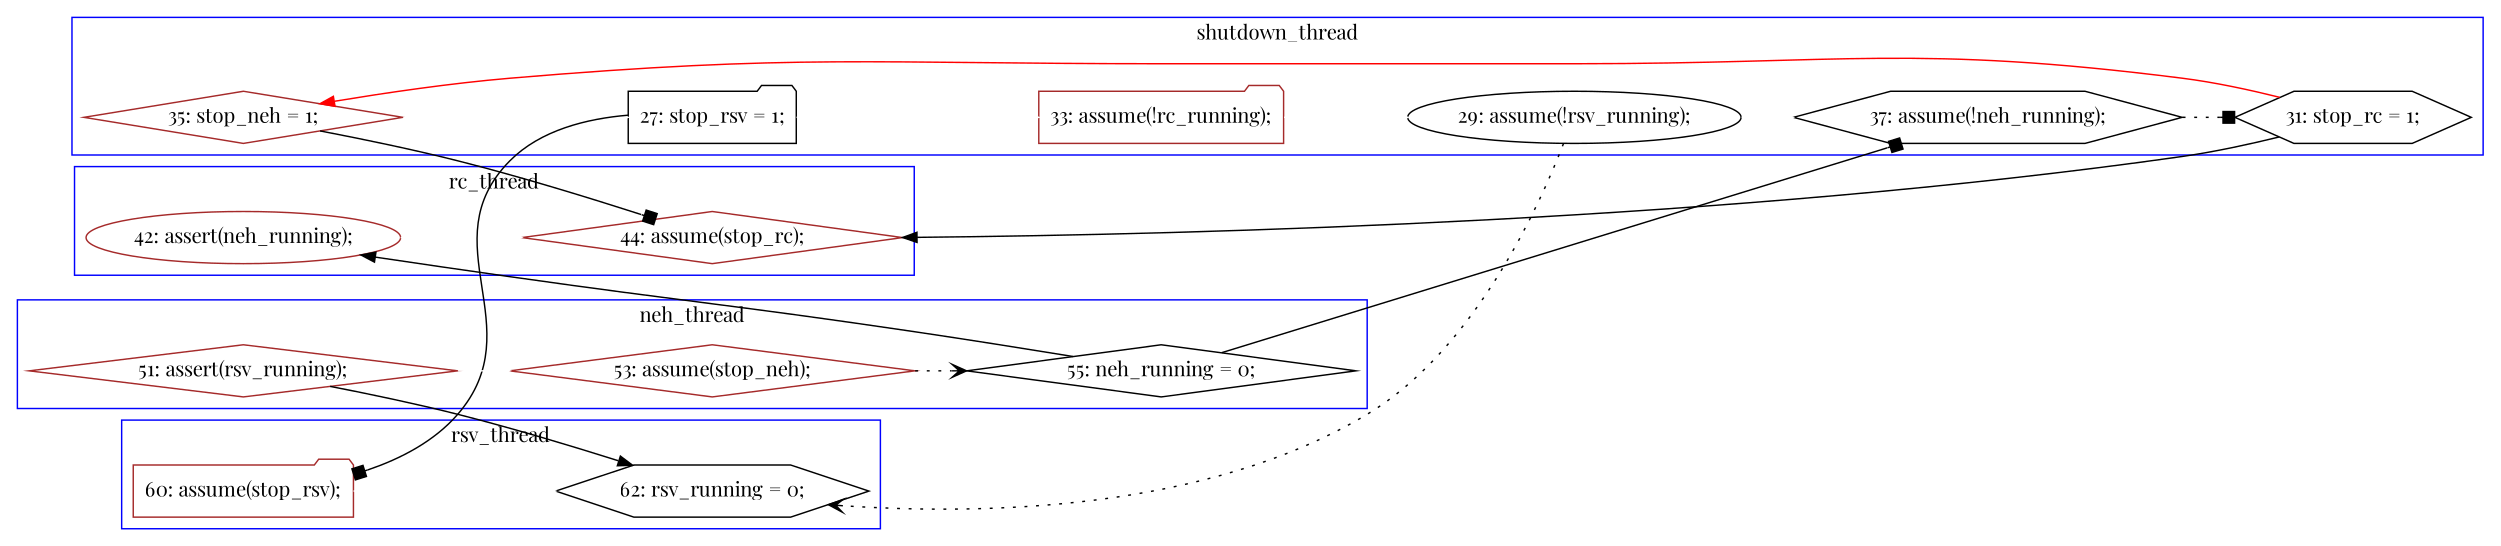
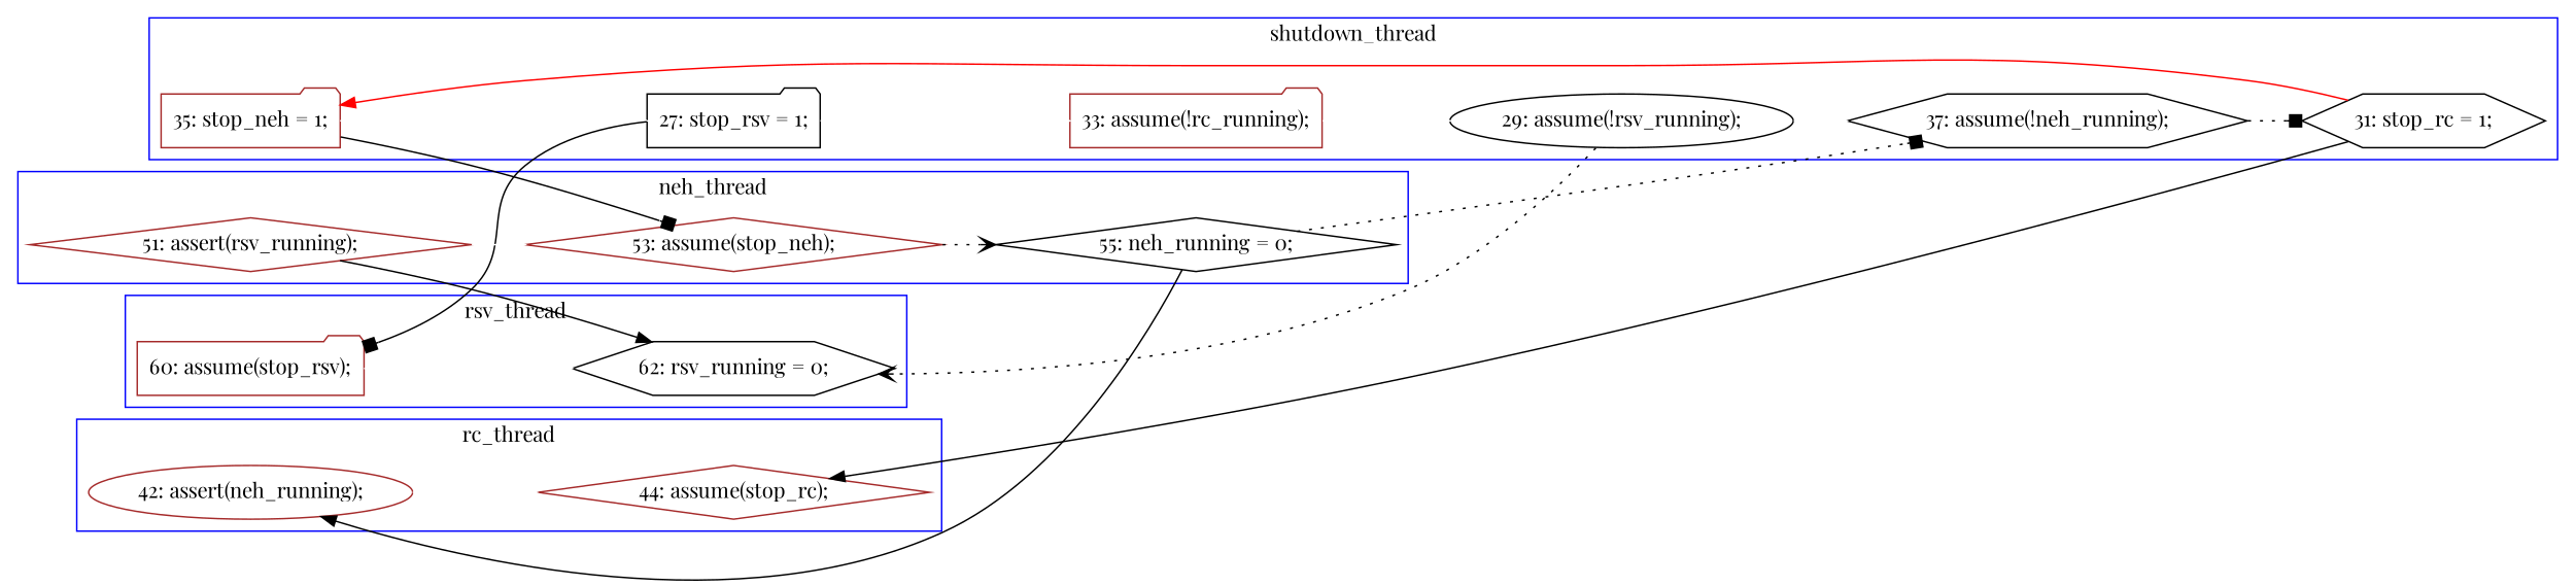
  digraph {
    fontname="Playfair Display"
    rankdir=LR
    node [color=brown fontname="Playfair Display" shape=diamond]
    edge [color=black fontname="Playfair Display" style=solid]
    n1 [label="44: assume(stop_rc);"]
    n2 [label="42: assert(neh_running);" shape=ellipse]
-   n3 [label="35: stop_neh = 1;"]
+   n3 [label="35: stop_neh = 1;" shape=folder]
    n4 [color=black label="27: stop_rsv = 1;" shape=folder]
    n5 [color=black label="29: assume(!rsv_running);" shape=ellipse]
    n6 [color=black label="31: stop_rc = 1;" shape=hexagon]
    n7 [label="33: assume(!rc_running);" shape=folder]
    n8 [color=black label="37: assume(!neh_running);" shape=hexagon]
    n9 [color=black label="62: rsv_running = 0;" shape=hexagon]
    n10 [label="60: assume(stop_rsv);" shape=folder]
    n11 [label="51: assert(rsv_running);"]
    n12 [label="53: assume(stop_neh);"]
    n13 [color=black label="55: neh_running = 0;"]
    subgraph cluster_1 {
      color=blue
      label=rc_thread
      n1
      n2
    }
    subgraph cluster_2 {
      color=blue
      label=shutdown_thread
      n3
      n4
      n5
      n6
      n7
      n8
    }
    subgraph cluster_3 {
      color=blue
      label=rsv_thread
      n9
      n10
    }
    subgraph cluster_4 {
      color=blue
      label=neh_thread
      n11
      n12
      n13
    }
    n2 -> n1 [color=white]
    n3 -> n4 [color=white]
-   n3 -> n1 [arrowhead=box constraint=false]
+   n3 -> n12 [arrowhead=box constraint=false]
    n4 -> n7 [color=white]
    n4 -> n10 [arrowhead=box constraint=false]
    n5 -> n8 [color=white]
    n5 -> n9 [arrowhead=vee constraint=false style=dotted]
    n6 -> n1 [arrowhead=normal constraint=false]
    n6 -> n3 [arrowhead=normal color=red constraint=false]
    n7 -> n5 [color=white]
    n8 -> n6 [arrowhead=box style=dotted]
    n10 -> n9 [color=white]
    n11 -> n9 [arrowhead=normal constraint=false]
    n11 -> n12 [color=white]
    n12 -> n13 [arrowhead=vee style=dotted]
    n13 -> n2 [arrowhead=normal constraint=false]
-   n13 -> n8 [arrowhead=box constraint=false]
+   n13 -> n8 [arrowhead=box constraint=false style=dotted]
  }
